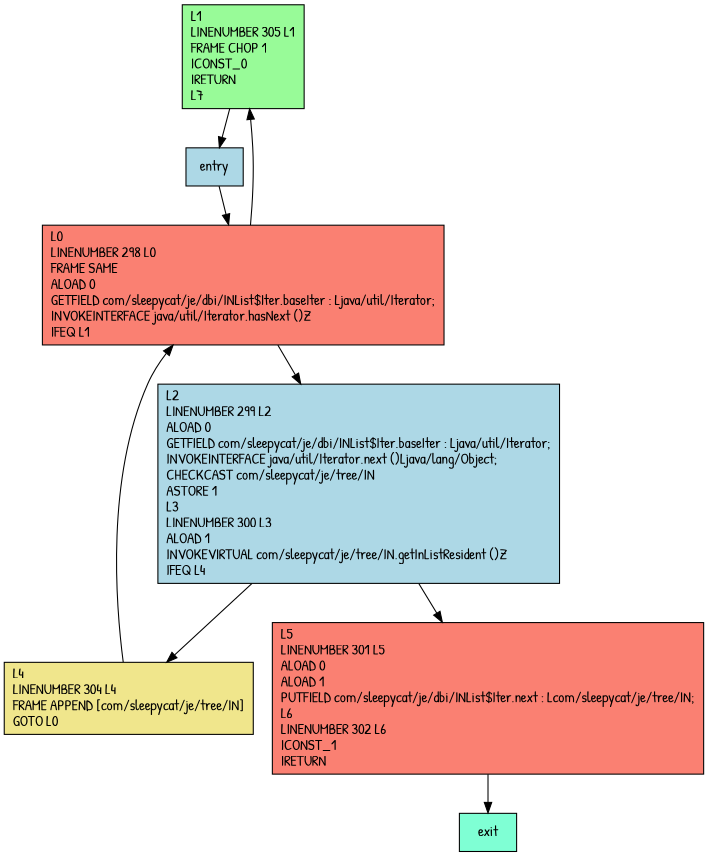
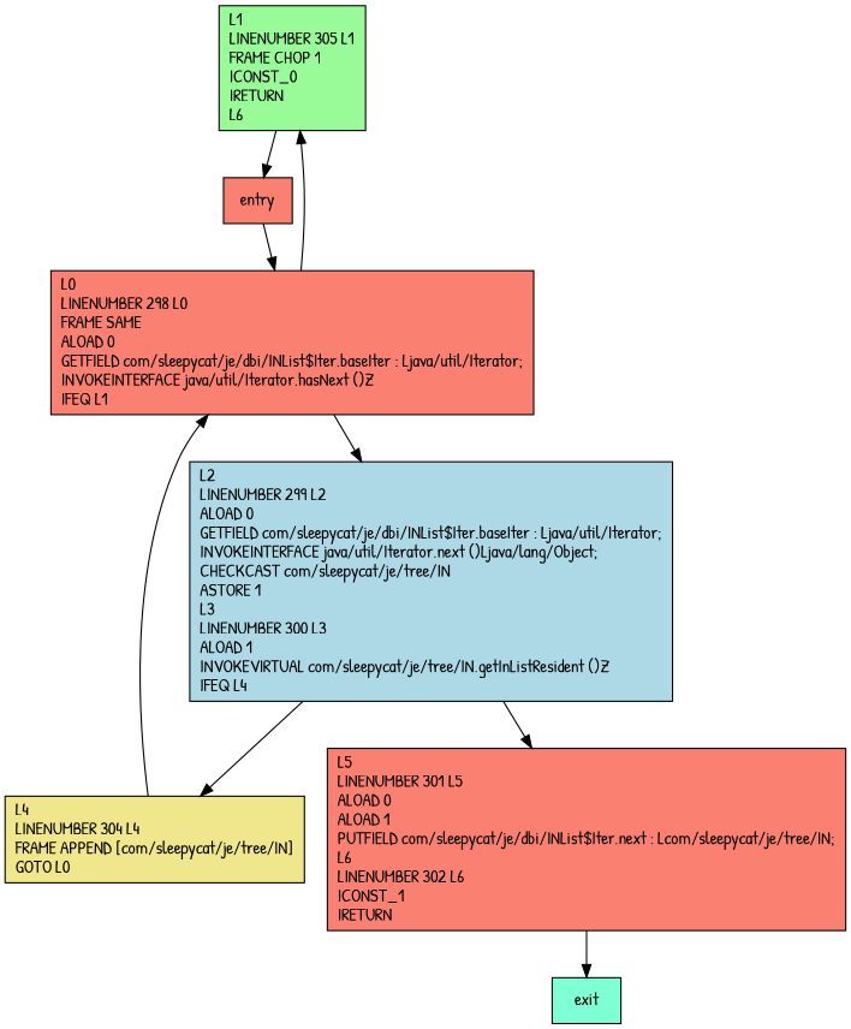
  digraph {
    fontname="Patrick Hand"
    node [fillcolor=lightblue fontname="Patrick Hand" shape=record style=filled]
    edge [fontname="Patrick Hand"]
-   n1 [fillcolor=palegreen label="L1\lLINENUMBER 305 L1\lFRAME CHOP 1\lICONST_0\lIRETURN\lL7\l"]
-   entry
+   n1 [fillcolor=palegreen label="L1\lLINENUMBER 305 L1\lFRAME CHOP 1\lICONST_0\lIRETURN\lL6\l"]
+   entry [fillcolor=salmon]
    exit [fillcolor=aquamarine]
    n4 [fillcolor=salmon label="L5\lLINENUMBER 301 L5\lALOAD 0\lALOAD 1\lPUTFIELD com/sleepycat/je/dbi/INList$Iter.next : Lcom/sleepycat/je/tree/IN;\lL6\lLINENUMBER 302 L6\lICONST_1\lIRETURN\l"]
    n5 [label="L2\lLINENUMBER 299 L2\lALOAD 0\lGETFIELD com/sleepycat/je/dbi/INList$Iter.baseIter : Ljava/util/Iterator;\lINVOKEINTERFACE java/util/Iterator.next ()Ljava/lang/Object;\lCHECKCAST com/sleepycat/je/tree/IN\lASTORE 1\lL3\lLINENUMBER 300 L3\lALOAD 1\lINVOKEVIRTUAL com/sleepycat/je/tree/IN.getInListResident ()Z\lIFEQ L4\l"]
    n6 [fillcolor=khaki label="L4\lLINENUMBER 304 L4\lFRAME APPEND [com/sleepycat/je/tree/IN]\lGOTO L0\l"]
    n7 [fillcolor=salmon label="L0\lLINENUMBER 298 L0\lFRAME SAME\lALOAD 0\lGETFIELD com/sleepycat/je/dbi/INList$Iter.baseIter : Ljava/util/Iterator;\lINVOKEINTERFACE java/util/Iterator.hasNext ()Z\lIFEQ L1\l"]
    n1 -> entry
    entry -> n7
    n4 -> exit
    n5 -> n4
    n5 -> n6
    n6 -> n7
    n7 -> n1
    n7 -> n5
  }
